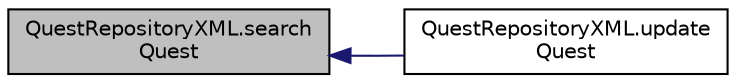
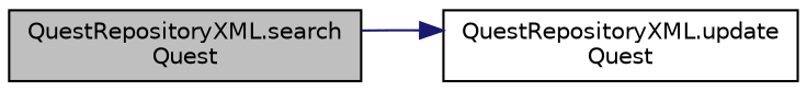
  digraph {
    rankdir=LR
    node [color=black fontname=Helvetica fontsize=10 shape=record style=filled]
    n1 [fillcolor=grey75 fontcolor=black height=0.2 label="QuestRepositoryXML.search\lQuest" width=0.4]
    n2 [fillcolor=white height=0.2 label="QuestRepositoryXML.update\lQuest" width=0.4]
-   n1 -> n2 [color=midnightblue dir=back fontname=Helvetica fontsize=10 labelfontname=Helvetica labelfontsize=10 style=solid]
+   n2 -> n1 [color=midnightblue dir=back fontname=Helvetica fontsize=10 labelfontname=Helvetica labelfontsize=10 style=solid]
  }
